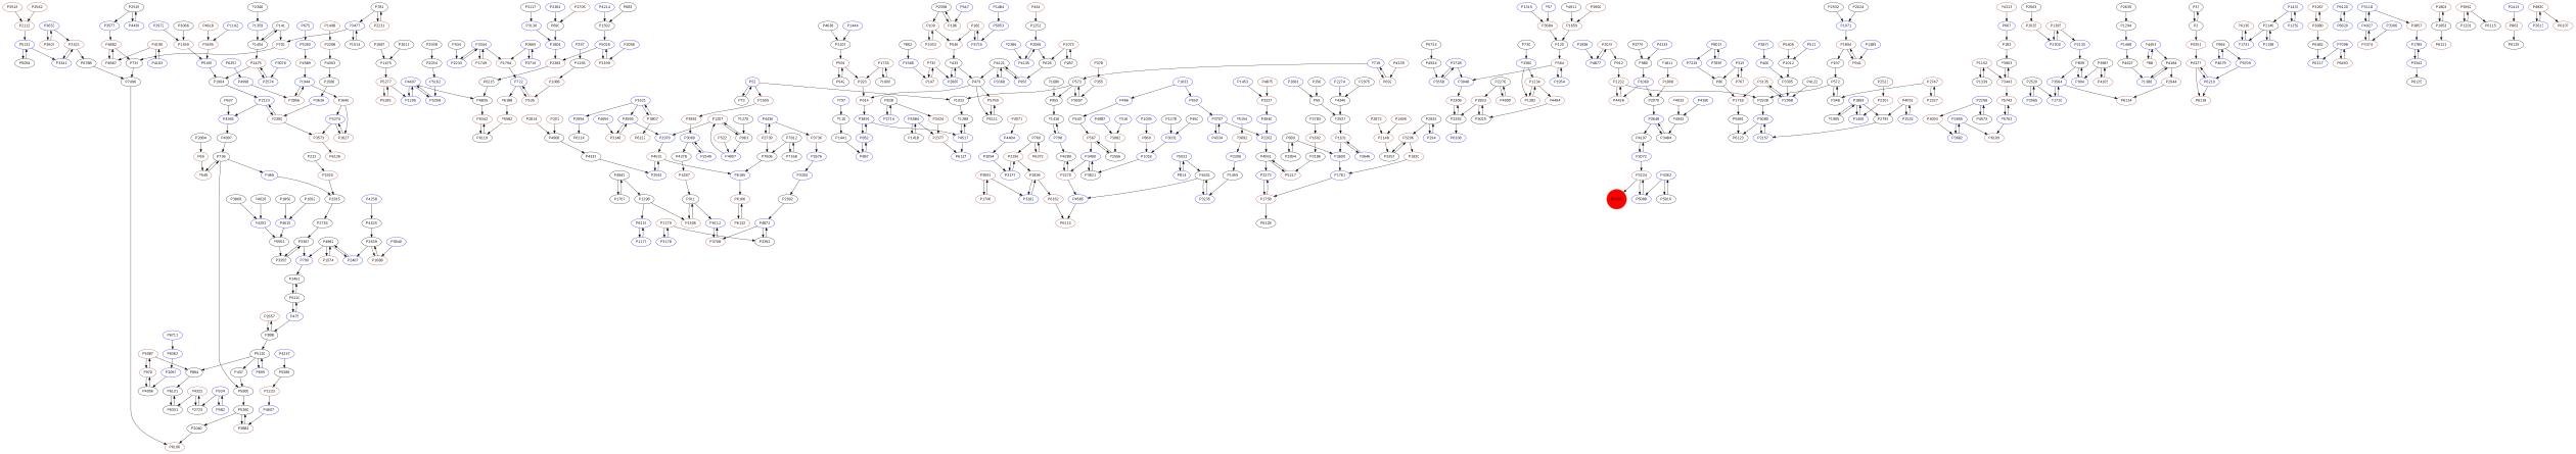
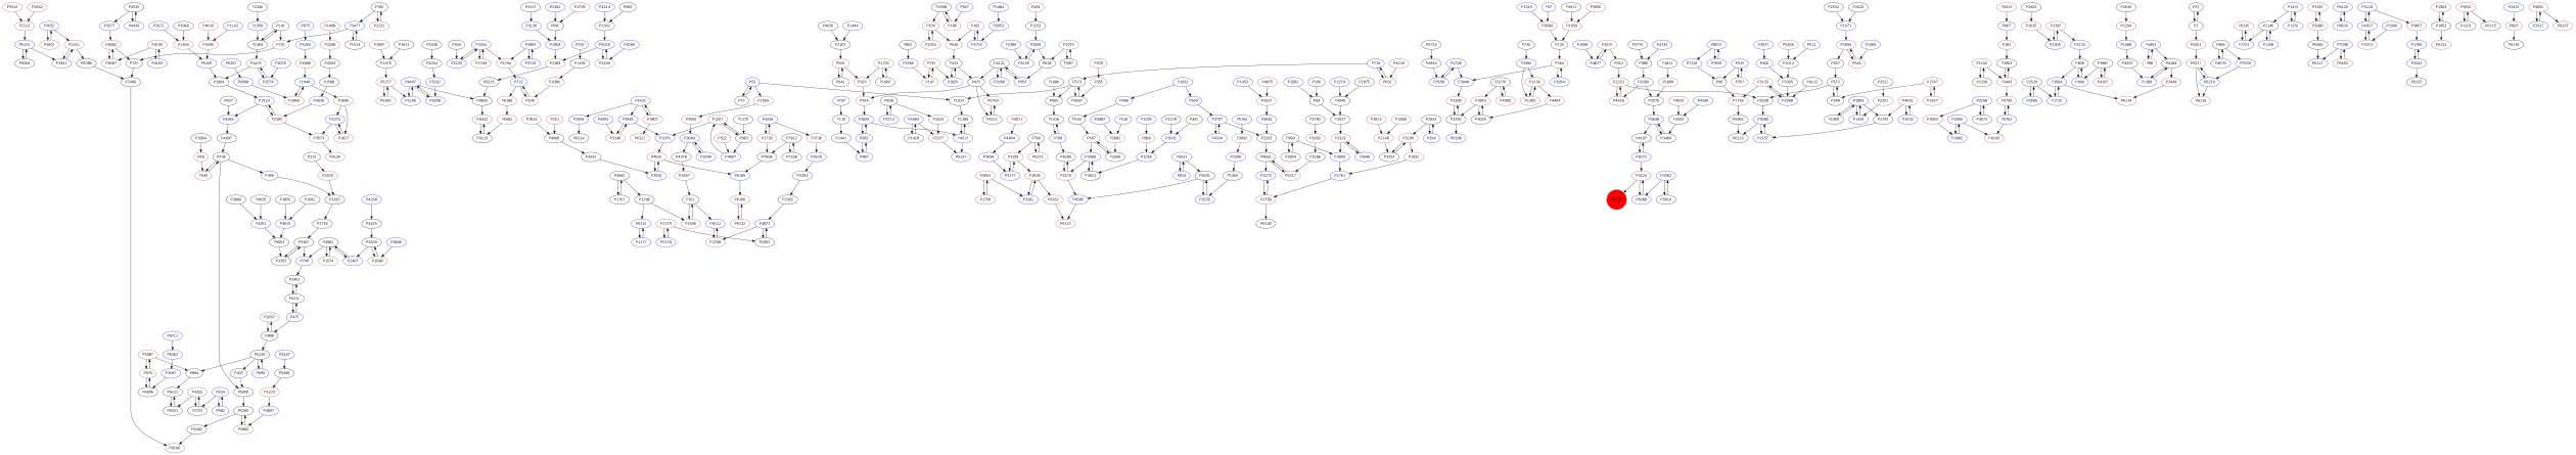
  digraph {
    fontname=Nunito
    node [color=blue fontname=Nunito]
    edge [fontname=Nunito]
    P2657 [color=brown]
    P898 [color=black]
    P5120 [color=black]
    P894 [color=black]
    P437 [color=black]
    P695
    P3860 [color=black]
    P4252
    P5552 [color=black]
    P3355 [color=black]
    P4497
    P1295
    P5258
    P6835 [color=black]
    P6342 [color=brown]
    P4378 [color=black]
    P3069
    P2549
    P4187 [color=brown]
    P911 [color=black]
    P4615
    P3367 [color=black]
    P4940
-   P2262
+   P2262 [color=black]
    P4061 [color=black]
    P2273
    P5217 [color=brown]
    P4135
    P2069
    P626 [color=black]
    P956
    P2728
    P3558
    P3048
    P2308 [color=brown]
    P591 [color=brown]
    P923 [color=brown]
    P942 [color=black]
    P614 [color=brown]
    P3891
    P2037 [color=brown]
    P4877
    P912 [color=black]
    P2232 [color=brown]
    P3684 [color=brown]
    P1315
    P120 [color=black]
    P364 [color=brown]
    P2451 [color=black]
    P6110 [color=black]
    P475
    P1758 [color=brown]
    P6128 [color=black]
    P4197 [color=black]
    P2072
    P3224 [color=brown]
    P6105 [color=brown fillcolor=red shape=circle style=filled]
    P5088
    P182 [color=brown]
    P667
    P3903 [color=black]
    P3443 [color=brown]
    P2358 [color=black]
    P100 [color=brown]
    P186 [color=brown]
    P1933 [color=brown]
    P546 [color=brown]
    P433 [color=black]
    P760 [color=black]
    P2198 [color=brown]
    P6372 [color=brown]
    P1836 [color=brown]
    P3175
    P3282
    P6162 [color=brown]
    P1687 [color=brown]
    P1475 [color=black]
    P5277 [color=brown]
    P5281 [color=brown]
    P1234 [color=brown]
    P4494 [color=brown]
    P1382 [color=brown]
    P5025 [color=black]
    P2833 [color=brown]
    P1850 [color=black]
    P4426 [color=brown]
    P2928 [color=black]
    P1395 [color=brown]
    P2300
    P2133
    P839 [color=black]
    P1177
    P6116
    P8015
    P7219
    P7855
    P80 [color=black]
    P1718 [color=brown]
    P982
    P924
    P2723 [color=black]
    P4322 [color=brown]
    P3692 [color=brown]
    P2306
    P1455 [color=black]
    P3235
    P3736 [color=brown]
    P4436
    P2739 [color=brown]
    P2676
    P7606 [color=black]
    P3204
    P479 [color=black]
    P5769 [color=brown]
    P6111 [color=black]
    P2282 [color=black]
    P6108
    P2327 [color=brown]
    P2747 [color=brown]
    P348 [color=black]
    P572 [color=black]
    P1904 [color=black]
    P2123
    P4945
    P2390 [color=brown]
    P4997 [color=black]
    P3573 [color=brown]
    P1298 [color=black]
    P1506 [color=brown]
    P6112
    P2421 [color=brown]
    P3341
    P6788 [color=black]
    P7496 [color=black]
    P1646 [color=brown]
    P3274
    P1627 [color=brown]
    P6126 [color=brown]
    P3117 [color=black]
    P3130
    P1804
    P2283 [color=brown]
    P3327 [color=brown]
    P1453
    P994
    P3564
    P1710
    P6124 [color=brown]
    P1012 [color=black]
    P511
    P3305 [color=black]
    P2958
    P2655
    P3682
    P6109 [color=brown]
    P3691 [color=brown]
    P1706 [color=brown]
    P2532 [color=black]
    P1071
    P1894 [color=brown]
    P197 [color=black]
    P941 [color=brown]
    P3080
    P2523 [color=black]
    P2203 [color=brown]
    P1469
    P1883
    P6113 [color=brown]
    P828 [color=black]
    P2424 [color=brown]
    P2714
    P2377 [color=brown]
    P6127
    P2002 [color=black]
    P4872
    P3392 [color=black]
    P3708 [color=brown]
    P4190 [color=brown]
    P4967 [color=brown]
    P4163
    P4882 [color=brown]
    P729 [color=black]
    P4401 [color=black]
    P4585
    P443 [color=black]
    P466
    P567 [color=brown]
    P2556 [color=black]
    P3490
    P2603 [color=brown]
    P3653
    P4105 [color=brown]
    P3983 [color=black]
    P33 [color=black]
    P2 [color=black]
    P6251 [color=brown]
    P6273 [color=brown]
    P2515 [color=black]
    P3577
    P4439
    P1574 [color=brown]
    P4982 [color=black]
    P790
    P2407
    P1621
    P2994
    P3807 [color=brown]
    P3965
    P6114 [color=black]
    P6122 [color=brown]
    P3148 [color=brown]
    P2979
    P6123 [color=black]
    P2157
    P4584
    P1418 [color=black]
    P3648
    P3484 [color=black]
    P2084 [color=black]
    P65 [color=brown]
    P549 [color=brown]
    P736 [color=black]
    P1602 [color=brown]
    P3186 [color=black]
    P2276 [color=black]
    P4990 [color=brown]
    P5681 [color=black]
    P1033
    P550
    P3707
    P4093 [color=brown]
    P2258
    P4573 [color=black]
    P1954
    P201 [color=brown]
    P4908 [color=black]
    P4335 [color=black]
    P2561
    P970 [color=brown]
    P5087 [color=brown]
    P4006 [color=black]
    P6131 [color=black]
    P534 [color=black]
    P2233
    P3344
    P1749 [color=brown]
    P1794 [color=brown]
    P722
    P6210
    P6118 [color=brown]
    P1179 [color=brown]
    P3178
    P2669
    P3719
    P535 [color=brown]
    P6188 [color=brown]
    P4289 [color=black]
    P798
    P1416 [color=black]
    P2270 [color=brown]
    P2894 [color=black]
    P689 [color=black]
    P3600
    P1761
    P6130 [color=brown]
    P1731
    P4533 [color=brown]
    P6165
    P6166 [color=brown]
    P1086 [color=brown]
    P1404 [color=black]
    P141 [color=black]
    P2475 [color=brown]
    P701 [color=brown]
    P2574
    P3267 [color=brown]
    P3680 [color=brown]
    P6482 [color=black]
    P6117
    P2070 [color=black]
    P1692 [color=black]
    P2705 [color=brown]
    P690 [color=black]
    P739 [color=brown]
    P147 [color=brown]
    P2887
    P4121 [color=black]
    P3368
    P1339 [color=black]
    P1152 [color=brown]
    P5742 [color=brown]
    P4517
    P1288 [color=black]
    P3621 [color=black]
    P2112 [color=brown]
    P5131
    P5054 [color=black]
    P59 [color=black]
    P2681
    P2537 [color=black]
    P1101 [color=brown]
    P2140 [color=black]
    P1437
    P1259
    P1198
    P315
    P767 [color=brown]
    P3981 [color=brown]
    P3031
    P1018
    P5900 [color=black]
    P5260 [color=black]
    P7098
    P6453 [color=brown]
    P573 [color=black]
    P719
    P692 [color=brown]
    P955 [color=black]
    P3697 [color=black]
    P1023 [color=black]
    P6106 [color=brown]
    P6120
    P6620
    P469
    P6362
    P2093
    P156 [color=black]
    P2815 [color=black]
    P6215 [color=black]
    P6119 [color=black]
    P862 [color=black]
    P1566
    P1592 [color=black]
    P4214
    P5026
    P2199 [color=brown]
    P867
    P852
    P1707 [color=black]
    P4849 [color=black]
    P52
    P1505 [color=brown]
    P73 [color=black]
    P3094
    P1905 [color=black]
    P2795 [color=black]
    P2563 [color=black]
    P1025 [color=brown]
    P1789
    P3342
    P6125 [color=black]
    P3646
    P2040 [color=black]
    P7812 [color=black]
    P7168 [color=black]
    P2520 [color=black]
    P2565
    P2340 [color=black]
    P1359
    P3882 [color=brown]
    P4943 [color=black]
    P1165 [color=black]
    P257
    P4589 [color=brown]
    P1944
    P3956 [color=brown]
    P2828 [color=black]
    P294
    P3296 [color=brown]
    P3357 [color=black]
    P1820 [color=brown]
    P3135 [color=brown]
    P4346 [color=black]
    P2274
    P3477
    P1514 [color=black]
    P2975 [color=black]
    P3455 [color=brown]
    P5165
    P1803 [color=brown]
    P1853 [color=black]
    P6121 [color=brown]
    P4139 [color=brown]
    P6331 [color=black]
    P860 [color=brown]
    P4334
    P5582 [color=brown]
    P4875 [color=brown]
    P5762
    P6711
    P4638 [color=black]
    P2105 [color=black]
    P4033 [color=brown]
    P3962 [color=brown]
    P1201 [color=black]
    P6115 [color=black]
    P1733 [color=brown]
    P1606 [color=black]
    P863 [color=brown]
    P6129 [color=black]
    P188 [color=brown]
    P4715
    P4656
    P6132 [color=brown]
    P1498 [color=brown]
    P2268 [color=brown]
    P4303 [color=black]
    P1588 [color=black]
    P3118
    P4927
    P3857 [color=brown]
    P3374 [color=brown]
    P110 [color=black]
    P1441 [color=black]
    P2716 [color=black]
    P4934 [color=black]
    P2639 [color=black]
    P1688 [color=brown]
    P1680 [color=black]
    P1060
    P4184 [color=black]
    P2944 [color=brown]
    P1388
    P1207 [color=brown]
    P963 [color=black]
    P4907
    P522 [color=brown]
    P4453
    P88 [color=brown]
    P3082 [color=brown]
    P4887
    P4362
    P5010 [color=black]
    P5032
    P814
    P4313 [color=brown]
    P400
    P1252 [color=black]
    P3390
    P4180
    P730 [color=black]
    P3626
    P797
    P2611 [color=black]
    P5389 [color=black]
    P1223 [color=brown]
    P4607
    P664 [color=black]
    P4679
    P5709
    P980 [color=black]
    P4133
    P5724 [color=black]
    P4830 [color=brown]
    P2613
    P6107 [color=brown]
    P1484
    P5053
    P1459 [color=brown]
    P4028 [color=black]
    P2635 [color=black]
-   P1294 [color=black]
+   P1294 [color=brown]
    P1468
    P4627 [color=black]
    P3076
    P2814 [color=brown]
    P2877
    P4425 [color=black]
    P4258
    P1142
    P781 [color=black]
    P2231 [color=brown]
    P5162
    P1920 [color=brown]
    P5263
    P1838
    P4122 [color=black]
    P2386
    P1659 [color=brown]
    P4911 [color=black]
    P4247
    P547
    P2148 [color=brown]
    P6253
    P4998
    P2938 [color=black]
    P2034 [color=black]
    P3066 [color=black]
    P2972
    P2413
    P2562 [color=brown]
    P4484
    P683 [color=black]
    P434 [color=brown]
    P5154
    P2496 [color=brown]
    P2056
    P4071 [color=brown]
    P287 [color=black]
    P1073 [color=brown]
    P2783 [color=black]
    P2024 [color=black]
    P3776 [color=black]
    P57
    P3518 [color=brown]
    P1811 [color=black]
    P1808 [color=brown]
    P675
    P1270 [color=black]
    P4051 [color=brown]
    P1532
    P3900 [color=brown]
    P1035
    P222 [color=black]
    P1278 [color=black]
    P3840
    P378 [color=brown]
    P355 [color=brown]
    P450 [color=black]
    P637 [color=black]
    P4618 [color=brown]
    P316
    P1389
    P1444
    P3306
    P5406 [color=brown]
    P2872 [color=brown]
    P2281
    P2657 -> P898
    P898 -> P2657
    P898 -> P5120
    P5120 -> P894
    P5120 -> P437
    P5120 -> P695
    P894 -> P6131
    P437 -> P5900
    P695 -> P5120
    P3860 -> P4252
    P4252 -> P5552
    P5552 -> P3355
    P3355 -> P3367
    P4497 -> P1295
    P4497 -> P5258
    P4497 -> P6835
    P1295 -> P4497
    P5258 -> P4497
    P6835 -> P6342
    P6342 -> P6119
    P4378 -> P4187
    P3069 -> P4378
    P3069 -> P2549
    P2549 -> P3069
    P4187 -> P911
    P911 -> P1506
    P911 -> P6112
    P4615 -> P5552
    P3367 -> P3355
    P3367 -> P790
    P4940 -> P2262
    P2262 -> P4061
    P4061 -> P2273
    P4061 -> P5217
    P2273 -> P1758
    P5217 -> P4061
    P4135 -> P2069
    P2069 -> P4135
    P2069 -> P626
    P626 -> P956
    P956 -> P4121
    P2728 -> P3558
    P2728 -> P3048
    P3558 -> P2728
    P3048 -> P2308
    P2308 -> P2282
    P591 -> P923
    P591 -> P942
    P923 -> P614
    P942 -> P591
    P614 -> P3891
    P3891 -> P4517
    P3891 -> P852
    P2037 -> P4877
    P2037 -> P912
    P4877 -> P2037
    P912 -> P2232
    P2232 -> P4426
    P2232 -> P2928
    P3684 -> P120
    P1315 -> P3684
    P120 -> P364
    P364 -> P3048
    P364 -> P1954
    P2451 -> P6110
    P6110 -> P2451
    P6110 -> P475
    P475 -> P898
    P475 -> P6110
    P1758 -> P2273
    P1758 -> P6128
    P4197 -> P2072
    P2072 -> P4197
    P2072 -> P3224
    P3224 -> P6105
    P3224 -> P5088
    P5088 -> P3224
    P182 -> P3903
    P667 -> P182
    P3903 -> P3443
    P3443 -> P3903
    P3443 -> P5742
    P2358 -> P100
    P2358 -> P186
    P100 -> P1933
    P100 -> P546
    P186 -> P2358
    P1933 -> P100
    P546 -> P433
    P433 -> P479
    P433 -> P2887
    P760 -> P2198
    P760 -> P6372
    P2198 -> P1836
    P2198 -> P3175
    P6372 -> P760
    P1836 -> P3282
    P1836 -> P6162
    P3175 -> P2198
    P3282 -> P1836
    P6162 -> P6113
    P1687 -> P1475
    P1475 -> P5277
    P5277 -> P1295
    P5277 -> P5281
    P5281 -> P5277
    P1234 -> P4494
    P1234 -> P1382
    P4494 -> P5025
    P1382 -> P1234
    P5025 -> P2833
    P2833 -> P5025
    P2833 -> P2282
    P1850 -> P4615
    P4426 -> P2232
    P2928 -> P3080
    P1395 -> P2300
    P1395 -> P2133
    P2300 -> P1395
    P2133 -> P839
    P839 -> P994
    P839 -> P3564
    P1177 -> P6116
    P6116 -> P1177
    P8015 -> P7219
    P8015 -> P7855
    P7219 -> P80
    P7855 -> P8015
    P80 -> P1718
    P1718 -> P5681
    P982 -> P924
    P924 -> P982
    P924 -> P2723
    P2723 -> P4322
    P4322 -> P2723
    P4322 -> P6331
    P3692 -> P2306
    P2306 -> P1455
    P1455 -> P3235
    P3235 -> P4401
    P3736 -> P2676
    P4436 -> P3736
    P4436 -> P2739
    P2739 -> P4436
    P2739 -> P7606
    P2676 -> P3204
    P7606 -> P6165
    P3204 -> P2002
    P479 -> P614
    P479 -> P5769
    P479 -> P6111
    P5769 -> P6111
    P6111 -> P5769
    P2282 -> P2308
    P2282 -> P6108
    P2327 -> P2747
    P2747 -> P2327
    P2747 -> P348
    P348 -> P572
    P572 -> P2928
    P572 -> P348
    P1904 -> P2123
    P2123 -> P4945
    P2123 -> P2390
    P4945 -> P4997
    P2390 -> P2123
    P2390 -> P3573
    P4997 -> P736
    P3573 -> P6126
    P1298 -> P6116
    P1298 -> P1506
    P1506 -> P911
    P6112 -> P3708
    P2421 -> P3341
    P2421 -> P6788
    P3341 -> P2421
    P6788 -> P7496
    P7496 -> P6106
    P1646 -> P3274
    P1646 -> P1627
    P3274 -> P3573
    P3274 -> P1627
    P1627 -> P3274
    P3117 -> P3130
    P3130 -> P1804
    P1804 -> P2283
    P2283 -> P6215
    P3327 -> P4940
    P1453 -> P3327
    P994 -> P839
    P3564 -> P1710
    P3564 -> P6124
    P1710 -> P3564
    P1012 -> P3305
    P511 -> P1012
    P3305 -> P2958
    P2958 -> P3135
    P2655 -> P3682
    P2655 -> P6109
    P3682 -> P2655
    P3691 -> P3282
    P3691 -> P1706
    P1706 -> P3691
    P2532 -> P1071
    P1071 -> P1894
    P1894 -> P197
    P1894 -> P941
    P197 -> P572
    P941 -> P1894
    P3080 -> P6123
    P3080 -> P2157
    P2523 -> P2203
    P2203 -> P1469
    P1469 -> P1883
    P1883 -> P1469
    P1883 -> P1905
    P1883 -> P2795
    P828 -> P2424
    P828 -> P2714
    P2424 -> P2377
    P2714 -> P828
    P2377 -> P6127
    P2002 -> P4872
    P4872 -> P3392
    P4872 -> P3708
    P3392 -> P4872
    P3708 -> P6112
    P4190 -> P4967
    P4190 -> P4163
    P4967 -> P4882
    P4163 -> P4190
    P4882 -> P4967
    P4882 -> P729
    P729 -> P7496
    P4401 -> P3235
    P4401 -> P4585
    P4585 -> P6113
    P443 -> P567
    P466 -> P443
    P567 -> P2556
    P567 -> P3490
    P2556 -> P567
    P3490 -> P2270
    P3490 -> P3621
    P2603 -> P3653
    P3653 -> P2421
    P3653 -> P2603
    P4105 -> P3983
    P3983 -> P994
    P3983 -> P4105
    P33 -> P2
    P2 -> P33
    P2 -> P6251
    P6251 -> P6273
    P6273 -> P6210
    P6273 -> P6118
    P2515 -> P3577
    P2515 -> P4439
    P3577 -> P4882
    P4439 -> P2515
    P1574 -> P4982
    P4982 -> P1574
    P4982 -> P790
    P4982 -> P2407
    P790 -> P2451
    P2407 -> P4982
    P1621 -> P2994
    P1621 -> P3807
    P1621 -> P3965
    P2994 -> P6114
    P3807 -> P1621
    P3807 -> P6122
    P3965 -> P3148
    P3965 -> P2979
    P3148 -> P3965
    P2979 -> P4533
    P2157 -> P3080
    P4584 -> P2377
    P4584 -> P1418
    P1418 -> P4584
    P3648 -> P4197
    P3648 -> P3484
    P3484 -> P3648
    P2084 -> P65
    P65 -> P549
    P549 -> P736
    P736 -> P549
    P736 -> P5900
    P736 -> P469
    P1602 -> P3186
    P3186 -> P5217
    P2276 -> P2833
    P2276 -> P4990
    P4990 -> P2276
    P5681 -> P6123
    P1033 -> P466
    P1033 -> P550
    P550 -> P3707
    P3707 -> P2262
    P3707 -> P4334
    P4093 -> P3682
    P2258 -> P4093
    P2258 -> P4573
    P4573 -> P2258
    P1954 -> P364
    P201 -> P4908
    P4908 -> P4335
    P4335 -> P2561
    P2561 -> P4533
    P970 -> P5087
    P970 -> P4006
    P5087 -> P894
    P5087 -> P970
    P4006 -> P970
    P6131 -> P6331
    P534 -> P2233
    P2233 -> P3344
    P3344 -> P2233
    P3344 -> P1749
    P3344 -> P1794
    P1749 -> P3344
    P1794 -> P722
    P722 -> P535
    P722 -> P6188
    P6210 -> P6273
    P6210 -> P6118
    P1179 -> P3392
    P1179 -> P3178
    P3178 -> P1179
    P2669 -> P1794
    P2669 -> P3719
    P3719 -> P2669
    P535 -> P722
    P6188 -> P5582
    P4289 -> P2270
    P798 -> P4289
    P798 -> P1416
    P1416 -> P798
    P2270 -> P4585
    P2270 -> P4289
    P2894 -> P689
    P689 -> P2894
    P689 -> P3600
    P3600 -> P1761
    P1761 -> P1758
    P6130 -> P1731
    P1731 -> P6130
    P4533 -> P2561
    P4533 -> P6165
    P6165 -> P6166
    P6166 -> P6132
    P1086 -> P535
    P1404 -> P141
    P1404 -> P2475
    P141 -> P1404
    P141 -> P701
    P2475 -> P1904
    P2475 -> P2574
    P701 -> P729
    P2574 -> P2475
    P3267 -> P3680
    P3680 -> P3267
    P3680 -> P6482
    P6482 -> P6117
    P2070 -> P3648
    P1692 -> P4615
    P2705 -> P690
    P690 -> P1804
    P739 -> P147
    P739 -> P2887
    P147 -> P739
    P2887 -> P433
    P4121 -> P956
    P4121 -> P479
    P4121 -> P3368
    P3368 -> P4121
    P1339 -> P1152
    P1152 -> P3443
    P1152 -> P1339
    P5742 -> P5762
    P4517 -> P6127
    P4517 -> P1288
    P1288 -> P4517
    P3621 -> P3490
    P2112 -> P5131
    P5131 -> P3341
    P5131 -> P5054
    P5054 -> P5131
    P59 -> P2537
    P2681 -> P59
    P2537 -> P1101
    P1101 -> P3600
    P1101 -> P3646
    P2140 -> P1731
    P2140 -> P1198
    P1437 -> P2140
    P1437 -> P1259
    P1259 -> P1437
    P1198 -> P2140
    P315 -> P80
    P315 -> P767
    P767 -> P315
    P3981 -> P3069
    P3031 -> P1018
    P1018 -> P3621
    P5900 -> P5260
    P5260 -> P2040
    P5260 -> P3882
    P7098 -> P6117
    P7098 -> P6453
    P6453 -> P7098
    P573 -> P955
    P573 -> P3697
    P573 -> P1023
    P719 -> P573
    P719 -> P692
    P692 -> P719
    P955 -> P1416
    P3697 -> P573
    P1023 -> P1288
    P6120 -> P6620
    P6620 -> P6120
    P469 -> P2815
    P6362 -> P2093
    P2093 -> P4006
    P156 -> P59
    P2815 -> P2716
    P6215 -> P6835
    P6119 -> P6342
    P862 -> P1566
    P1566 -> P147
    P1592 -> P5026
    P4214 -> P1592
    P5026 -> P2283
    P5026 -> P2199
    P2199 -> P5026
    P867 -> P852
    P852 -> P3891
    P852 -> P867
    P1707 -> P4849
    P4849 -> P1298
    P4849 -> P1707
    P52 -> P1023
    P52 -> P1505
    P52 -> P73
    P1505 -> P3981
    P73 -> P52
    P3094 -> P3175
    P1905 -> P1883
    P2795 -> P2157
    P2563 -> P1025
    P1025 -> P2300
    P1789 -> P3342
    P3342 -> P1789
    P3342 -> P6125
    P3646 -> P1101
    P2040 -> P6106
    P7812 -> P7606
    P7812 -> P7168
    P7168 -> P7812
    P2520 -> P1710
    P2520 -> P2565
    P2565 -> P2520
    P2340 -> P1359
    P1359 -> P1404
    P3882 -> P5260
    P4943 -> P3484
    P1165 -> P1086
    P257 -> P1165
    P4589 -> P1944
    P1944 -> P1646
    P1944 -> P3956
    P3956 -> P1944
    P2828 -> P294
    P2828 -> P3296
    P294 -> P2828
    P3296 -> P3357
    P3296 -> P1820
    P3357 -> P3296
    P1820 -> P1761
    P3135 -> P1718
    P3135 -> P2958
    P4346 -> P2537
    P2274 -> P4346
    P3477 -> P701
    P3477 -> P1514
    P1514 -> P3477
    P2975 -> P4346
    P3455 -> P5165
    P5165 -> P1904
    P1803 -> P1853
    P1853 -> P1803
    P1853 -> P6121
    P4139 -> P692
    P6331 -> P6131
    P860 -> P1018
    P4334 -> P3707
    P5582 -> P6119
    P4875 -> P3327
    P5762 -> P6109
    P5762 -> P5742
    P6711 -> P6362
    P4638 -> P2105
    P2105 -> P591
    P4033 -> P4943
    P3962 -> P1201
    P3962 -> P6115
    P1201 -> P3962
    P1733 -> P923
    P1733 -> P1606
    P1606 -> P1733
    P863 -> P6129
    P188 -> P546
    P188 -> P4715
    P4715 -> P188
    P4656 -> P3148
    P6132 -> P6166
    P1498 -> P2268
    P2268 -> P4303
    P4303 -> P1588
    P1588 -> P3626
    P3118 -> P4927
    P3118 -> P3857
    P4927 -> P3118
    P4927 -> P3374
    P3857 -> P1789
    P3374 -> P4927
    P110 -> P1441
    P1441 -> P867
    P2716 -> P3367
    P4934 -> P3558
    P2639 -> P2407
    P2639 -> P1688
    P1688 -> P2639
    P1680 -> P955
    P1060 -> P4426
    P1060 -> P2070
    P4184 -> P2944
    P4184 -> P1388
    P2944 -> P6124
    P1388 -> P4184
    P1207 -> P2979
    P1207 -> P963
    P963 -> P1207
    P963 -> P4907
    P4907 -> P1207
    P522 -> P4907
    P4453 -> P4184
    P4453 -> P88
    P88 -> P4453
    P3082 -> P2556
    P4887 -> P3082
    P4362 -> P5088
    P4362 -> P5010
    P5010 -> P4362
    P5032 -> P4401
    P5032 -> P814
    P814 -> P5032
    P4313 -> P667
    P400 -> P3305
    P1252 -> P2069
    P3390 -> P1234
    P3390 -> P1382
    P4180 -> P4943
    P730 -> P3390
    P3626 -> P2390
    P797 -> P110
    P2611 -> P1475
    P5389 -> P1223
    P1223 -> P4607
    P4607 -> P3882
    P664 -> P4679
    P664 -> P5709
    P4679 -> P664
    P5709 -> P6210
    P980 -> P1060
    P4133 -> P980
    P5724 -> P4934
    P4830 -> P2613
    P4830 -> P6107
    P2613 -> P4830
    P1484 -> P5053
    P5053 -> P4715
    P1459 -> P5165
    P4028 -> P4252
    P2635 -> P1294
    P1294 -> P1468
    P1468 -> P4627
    P4627 -> P1388
    P3076 -> P2574
    P2814 -> P4908
    P2877 -> P400
    P4425 -> P2639
    P4258 -> P4425
    P1142 -> P3455
    P781 -> P3477
    P781 -> P2231
    P2231 -> P781
    P5162 -> P5258
    P1920 -> P2815
    P5263 -> P4589
    P1838 -> P4877
    P4122 -> P2958
    P2386 -> P4135
    P1659 -> P120
    P4911 -> P1659
    P4247 -> P5389
    P547 -> P186
    P2148 -> P3357
    P6253 -> P4998
    P4998 -> P3956
    P2938 -> P2034
    P2034 -> P5162
    P3066 -> P1459
    P2972 -> P1459
    P2413 -> P863
    P2562 -> P2112
    P4484 -> P3094
    P683 -> P1592
    P434 -> P1252
    P5154 -> P3692
    P2496 -> P2148
    P2056 -> P2199
    P4071 -> P4484
    P287 -> P1073
    P1073 -> P626
    P1073 -> P287
    P2783 -> P1602
    P2024 -> P1071
    P3776 -> P980
    P57 -> P3684
    P3518 -> P2112
    P1811 -> P1808
    P1808 -> P2070
    P675 -> P5263
    P1270 -> P963
    P4051 -> P2795
    P4051 -> P1532
    P1532 -> P4051
    P3900 -> P1659
    P1035 -> P860
    P222 -> P1920
    P1278 -> P3031
    P3840 -> P1688
    P378 -> P355
    P355 -> P3697
    P450 -> P3031
    P637 -> P4945
    P4618 -> P3455
    P316 -> P3082
    P1389 -> P941
    P1444 -> P2105
    P3306 -> P3374
    P5406 -> P1012
    P2872 -> P2148
    P2281 -> P690
  }
